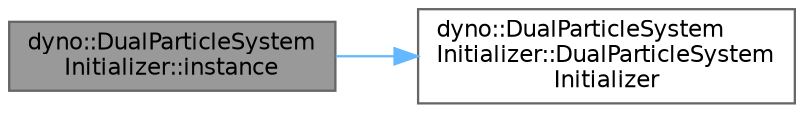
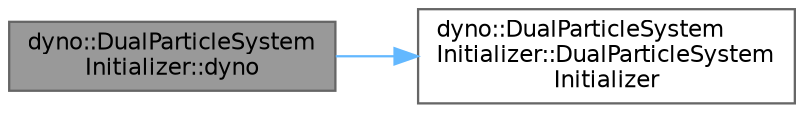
  digraph {
    rankdir=LR
    node [fontname=Helvetica fontsize=10 shape=box style=filled]
-   n1 [color=gray40 fillcolor=grey60 fontcolor=black height=0.2 label="dyno::DualParticleSystem\lInitializer::instance" width=0.4]
+   n1 [color=gray40 fillcolor=grey60 fontcolor=black height=0.2 label="dyno::DualParticleSystem\lInitializer::dyno" width=0.4]
    n2 [color=grey40 fillcolor=white height=0.2 label="dyno::DualParticleSystem\lInitializer::DualParticleSystem\lInitializer" width=0.4]
    n1 -> n2 [color=steelblue1 fontname=Helvetica fontsize=10 labelfontname=Helvetica labelfontsize=10 style=solid]
  }
